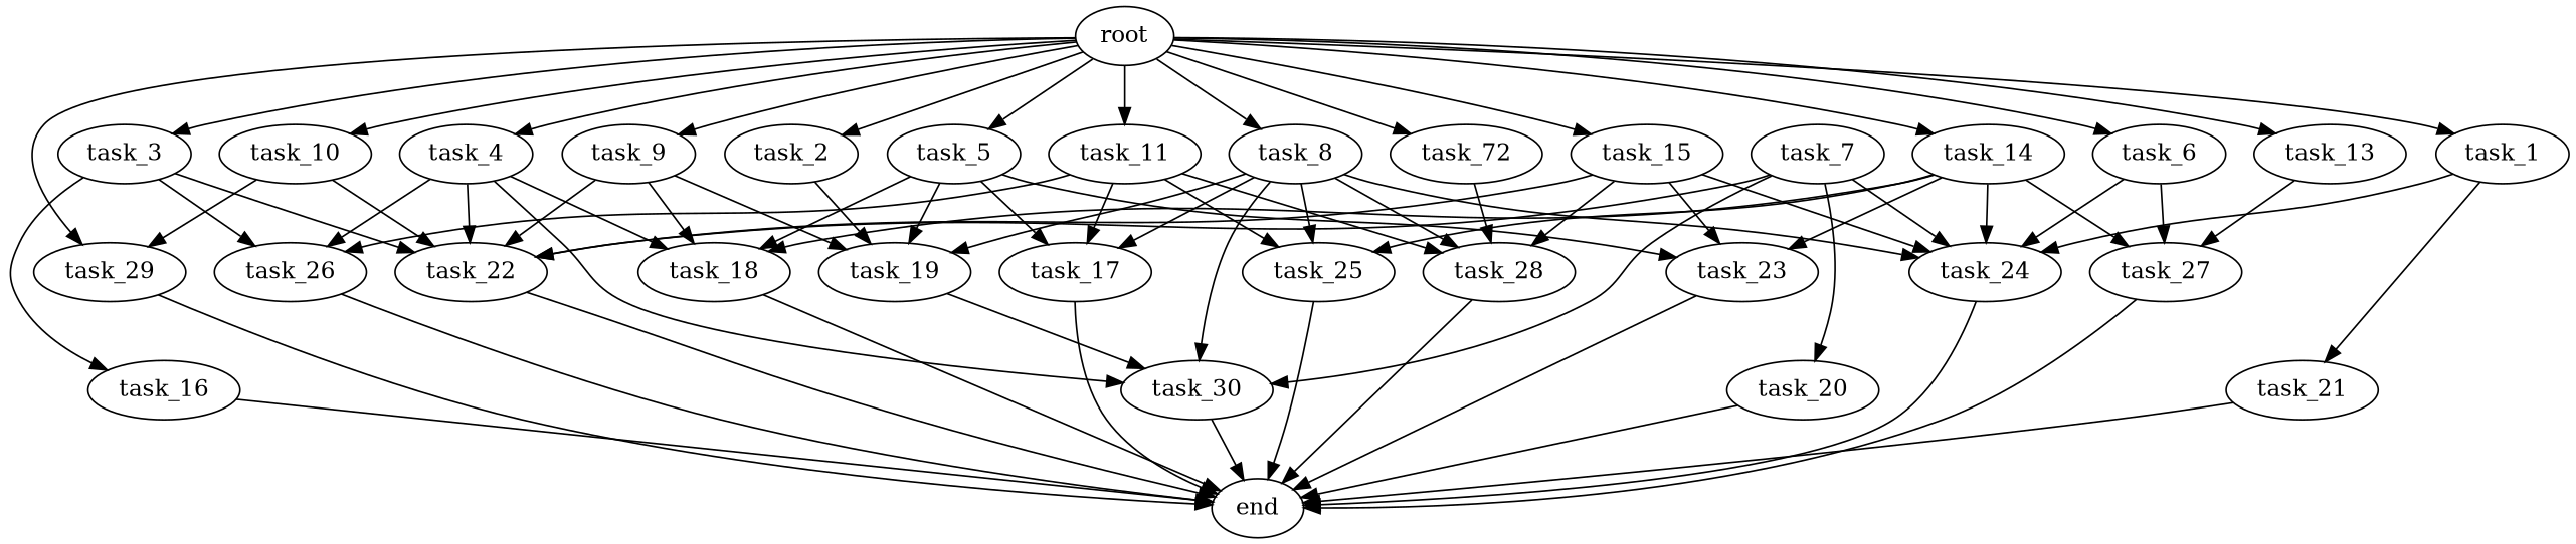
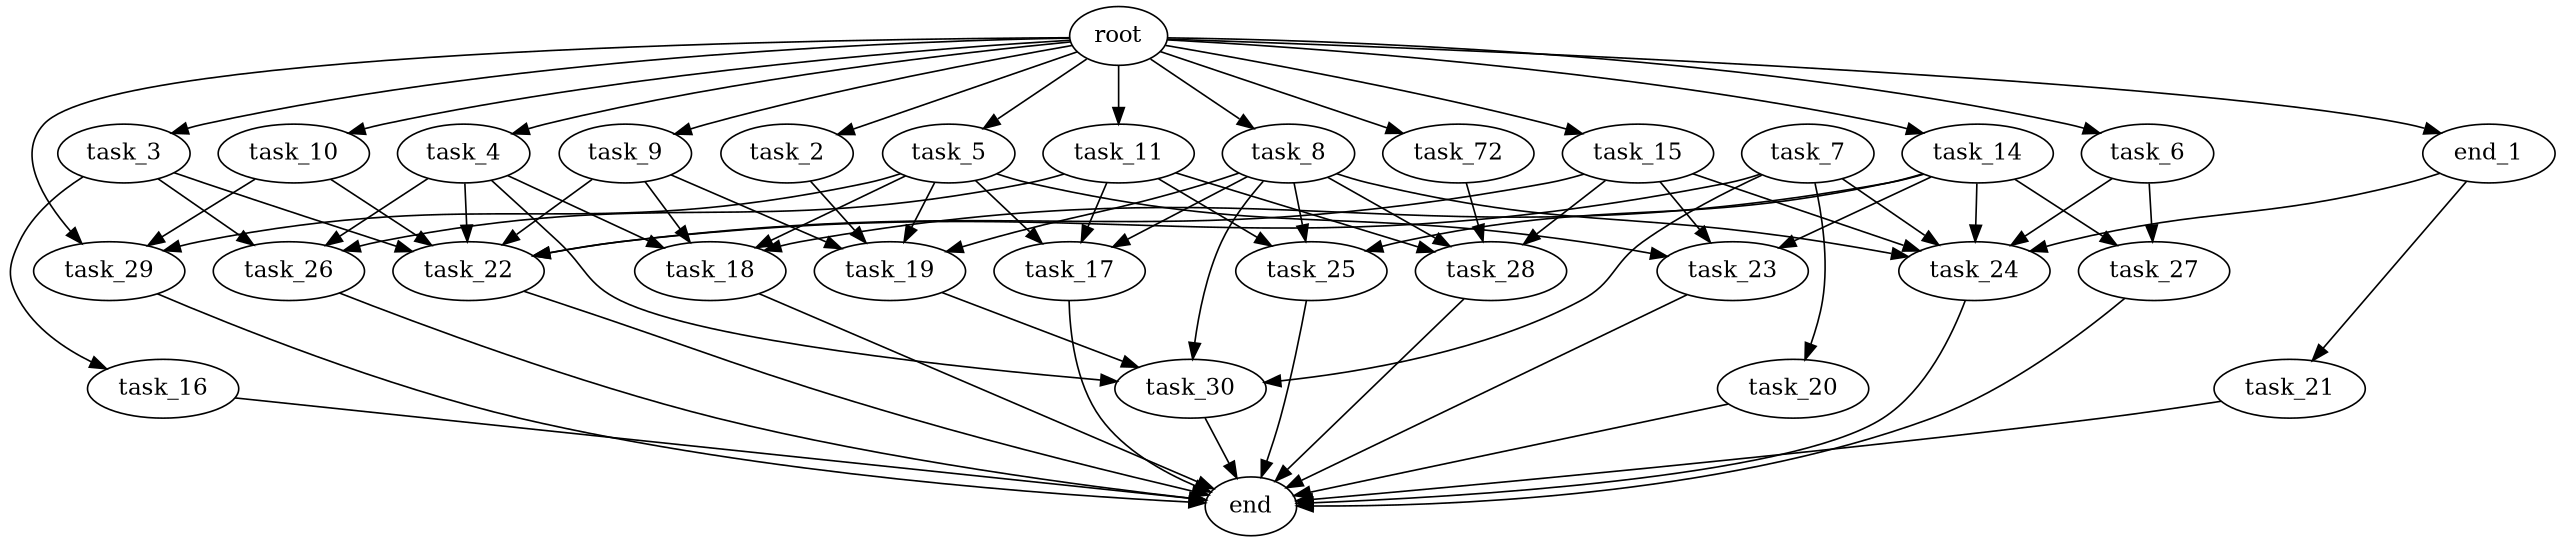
  digraph {
    root
-   task_1
+   task_1 [label=end_1]
    task_2
    task_3
    task_4
    task_5
    task_6
    task_8
    task_9
    task_10
    task_11
    n12 [label=task_72]
-   task_13
    task_14
    task_15
    task_29
    task_21
    task_24
    task_19
    task_16
    task_22
    task_26
    task_18
    task_30
    task_17
    task_23
    task_27
    task_7
    task_20
    task_25
    task_28
    end
    root -> task_1
    root -> task_2
    root -> task_3
    root -> task_4
    root -> task_5
    root -> task_6
    root -> task_8
    root -> task_9
    root -> task_10
    root -> task_11
    root -> n12
-   root -> task_13
    root -> task_14
    root -> task_15
    root -> task_29
    task_1 -> task_21
    task_1 -> task_24
    task_2 -> task_19
    task_3 -> task_16
    task_3 -> task_22
    task_3 -> task_26
    task_4 -> task_22
    task_4 -> task_26
    task_4 -> task_18
    task_4 -> task_30
+   task_5 -> task_29
    task_5 -> task_19
    task_5 -> task_18
    task_5 -> task_17
    task_5 -> task_23
    task_6 -> task_24
    task_6 -> task_27
    task_8 -> task_24
    task_8 -> task_19
    task_8 -> task_30
    task_8 -> task_17
    task_8 -> task_25
    task_8 -> task_28
    task_9 -> task_19
    task_9 -> task_22
    task_9 -> task_18
    task_10 -> task_29
    task_10 -> task_22
    task_11 -> task_26
    task_11 -> task_17
    task_11 -> task_25
    task_11 -> task_28
    n12 -> task_28
-   task_13 -> task_27
    task_14 -> task_24
    task_14 -> task_18
    task_14 -> task_23
    task_14 -> task_27
    task_14 -> task_25
    task_15 -> task_24
    task_15 -> task_22
    task_15 -> task_23
    task_15 -> task_28
    task_29 -> end
    task_21 -> end
    task_24 -> end
    task_19 -> task_30
    task_16 -> end
    task_22 -> end
    task_26 -> end
    task_18 -> end
    task_30 -> end
    task_17 -> end
    task_23 -> end
    task_27 -> end
    task_7 -> task_24
    task_7 -> task_22
    task_7 -> task_30
    task_7 -> task_20
    task_20 -> end
    task_25 -> end
    task_28 -> end
  }
